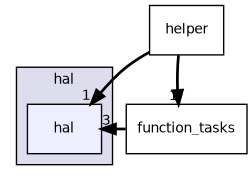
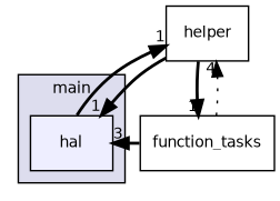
  digraph {
    compound=true
    node [fontname=Helvetica fontsize=10 shape=box]
    edge [headlabel=1 labeldistance=1.5 labelfontname=Helvetica labelfontsize=10 style=bold]
    n1 [fillcolor="#eeeeff" label=hal pencolor=black style=filled]
    n2 [label=helper]
    n3 [label=function_tasks]
    subgraph cluster_1 {
      bgcolor="#ddddee"
      fontname=Helvetica
      fontsize=10
-     label=hal
+     label=main
      pencolor=black
      n1
    }
+   n1 -> n2
    n2 -> n1
    n2 -> n3
    n3 -> n1 [headlabel=3]
+   n3 -> n2 [headlabel=4 style=dotted]
  }
